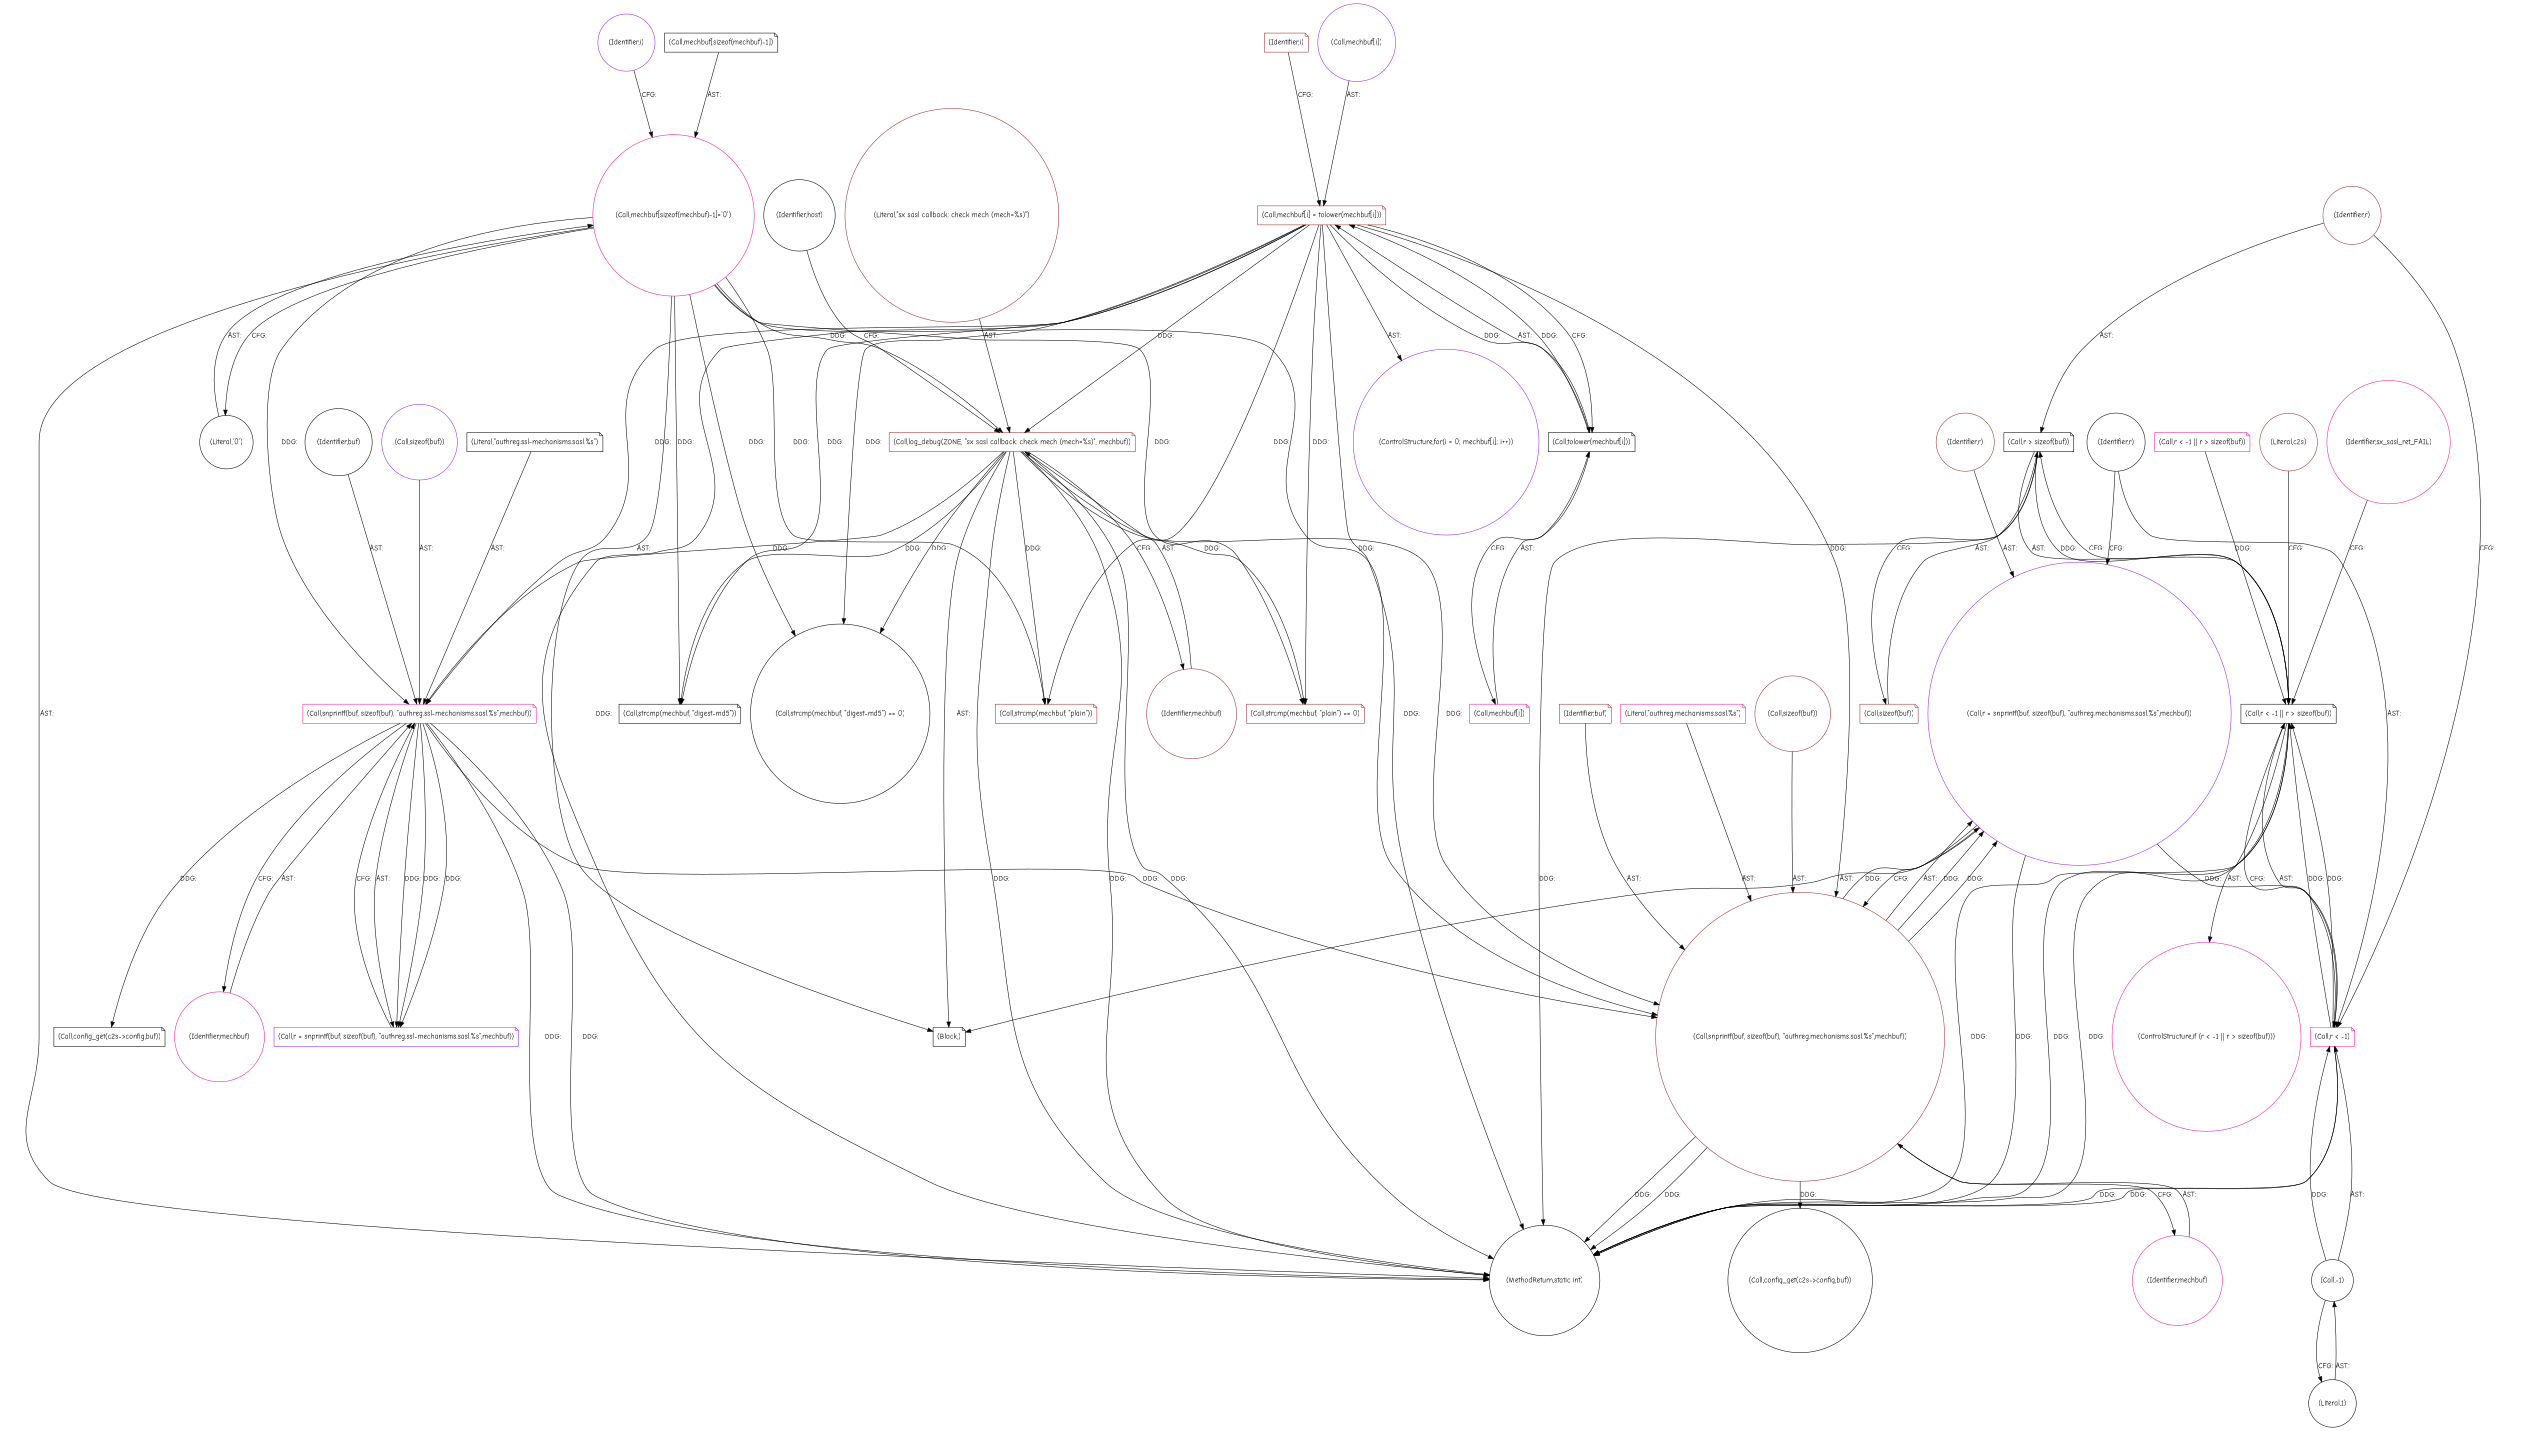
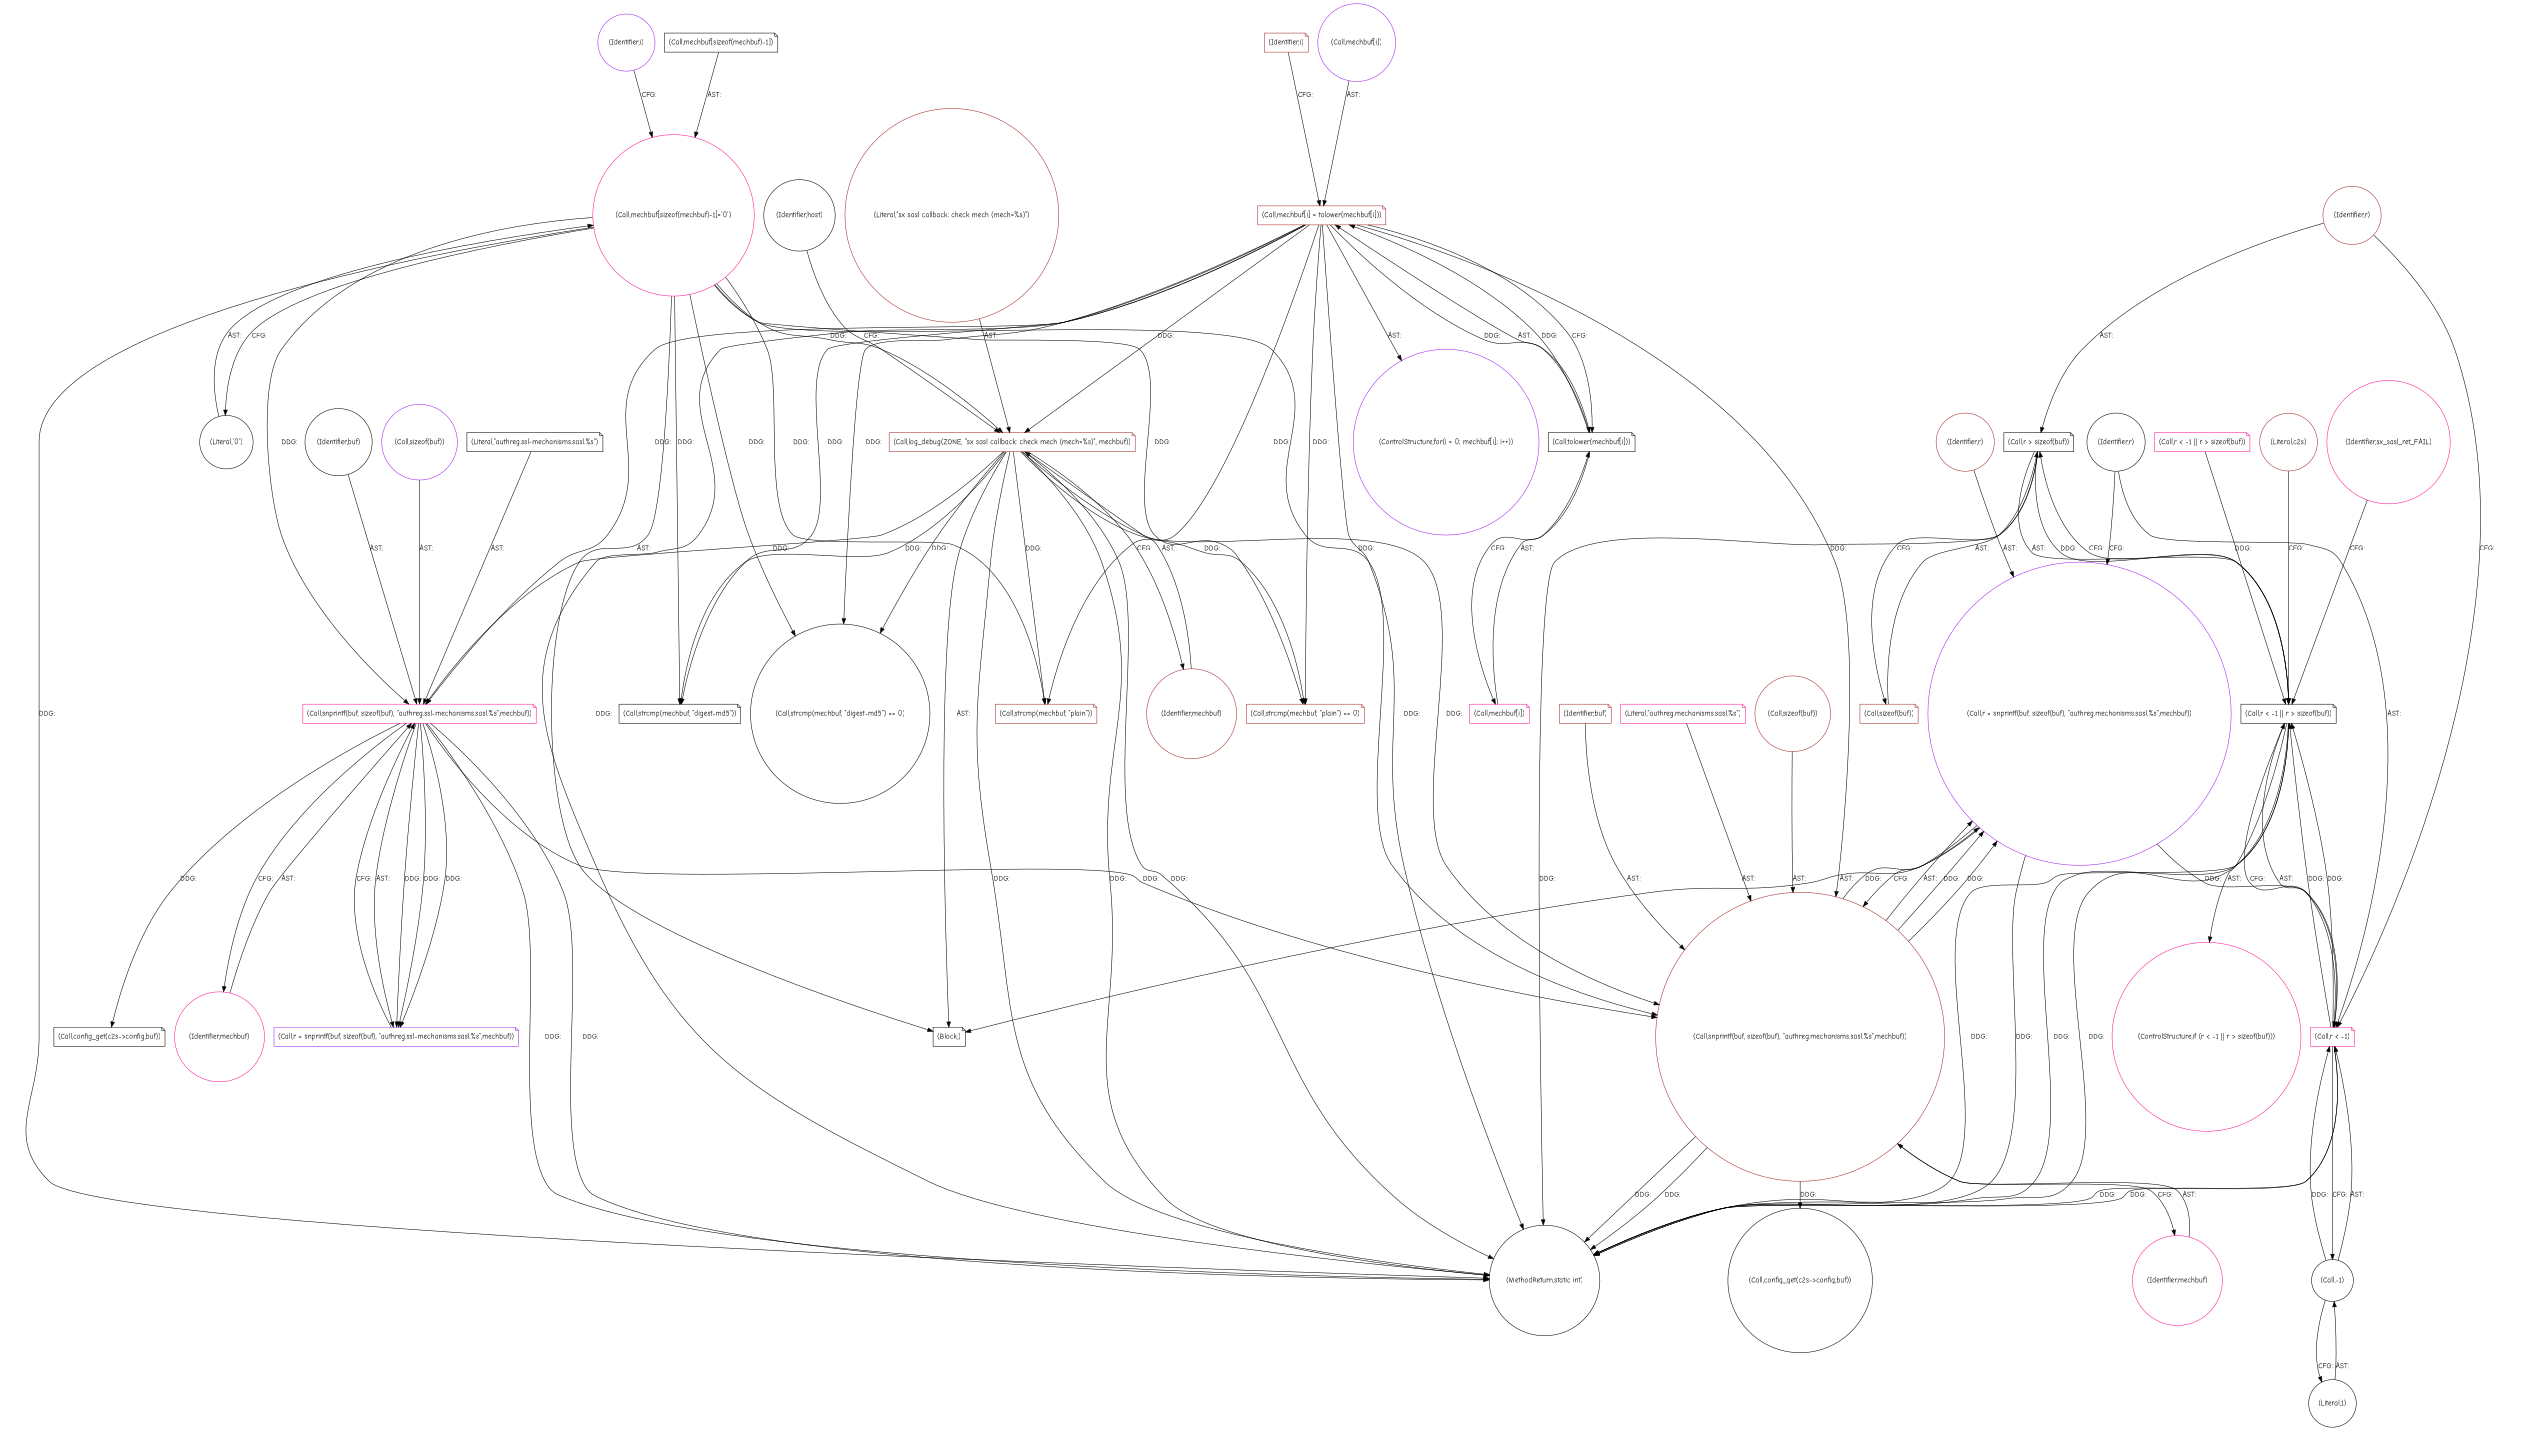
  digraph {
    fontname="Comic Neue"
    node [color=black fontname="Comic Neue" shape=circle]
    edge [fontname="Comic Neue"]
    n1 [label="(Call,r > sizeof(buf))" shape=note]
    n2 [label="(Call,r < -1 || r > sizeof(buf))" shape=note]
    n3 [color=brown label="(Call,sizeof(buf))" shape=note]
    n4 [label="(MethodReturn,static int)"]
    n5 [color=deeppink label="(Call,r < -1)" shape=note]
    n6 [color=deeppink label="(ControlStructure,if (r < -1 || r > sizeof(buf)))"]
    n7 [label="(Call,-1)"]
    n8 [label="(Literal,1)"]
    n9 [color=purple label="(Call,r = snprintf(buf, sizeof(buf), \"authreg.mechanisms.sasl.%s\",mechbuf))"]
    n10 [color=brown label="(Call,snprintf(buf, sizeof(buf), \"authreg.mechanisms.sasl.%s\",mechbuf))"]
    n11 [label="(Block,)" shape=note]
    n12 [color=deeppink label="(Identifier,mechbuf)"]
    n13 [label="(Call,config_get(c2s->config,buf))"]
    n14 [color=brown label="(Call,mechbuf[i] = tolower(mechbuf[i]))" shape=note]
    n15 [label="(Call,tolower(mechbuf[i]))" shape=note]
    n16 [color=deeppink label="(Call,snprintf(buf, sizeof(buf), \"authreg.ssl-mechanisms.sasl.%s\",mechbuf))" shape=note]
    n17 [color=brown label="(Call,log_debug(ZONE, \"sx sasl callback: check mech (mech=%s)\", mechbuf))" shape=note]
    n18 [label="(Call,strcmp(mechbuf, \"digest-md5\"))" shape=note]
    n19 [color=purple label="(ControlStructure,for(i = 0; mechbuf[i]; i++))"]
    n20 [label="(Call,strcmp(mechbuf, \"digest-md5\") == 0)"]
    n21 [color=brown label="(Call,strcmp(mechbuf, \"plain\"))" shape=note]
    n22 [color=brown label="(Call,strcmp(mechbuf, \"plain\") == 0)" shape=note]
    n23 [color=deeppink label="(Call,mechbuf[i])" shape=note]
    n24 [color=deeppink label="(Identifier,mechbuf)"]
    n25 [color=purple label="(Call,r = snprintf(buf, sizeof(buf), \"authreg.ssl-mechanisms.sasl.%s\",mechbuf))" shape=note]
    n26 [label="(Call,config_get(c2s->config,buf))" shape=note]
    n27 [color=brown label="(Identifier,mechbuf)"]
    n28 [color=deeppink label="(Call,mechbuf[sizeof(mechbuf)-1]='\0')"]
    n29 [label="(Literal,'\0')"]
    n30 [color=deeppink label="(Call,r < -1 || r > sizeof(buf))" shape=note]
    n31 [color=brown label="(Identifier,i)" shape=note]
    n32 [color=purple label="(Identifier,i)"]
    n33 [color=brown label="(Literal,\"sx sasl callback: check mech (mech=%s)\")"]
    n34 [color=brown label="(Identifier,r)"]
    n35 [color=brown label="(Literal,c2s)"]
    n36 [label="(Identifier,r)"]
    n37 [label="(Literal,\"authreg.ssl-mechanisms.sasl.%s\")" shape=note]
    n38 [color=purple label="(Call,mechbuf[i])"]
    n39 [color=brown label="(Identifier,r)"]
    n40 [color=brown label="(Identifier,buf)" shape=note]
    n41 [label="(Identifier,buf)"]
    n42 [label="(Call,mechbuf[sizeof(mechbuf)-1])" shape=note]
    n43 [label="(Identifier,host)"]
    n44 [color=deeppink label="(Identifier,sx_sasl_ret_FAIL)"]
    n45 [color=deeppink label="(Literal,\"authreg.mechanisms.sasl.%s\")" shape=note]
    n46 [color=purple label="(Call,sizeof(buf))"]
    n47 [color=brown label="(Call,sizeof(buf))"]
    n1 -> n2 [label="AST: "]
    n1 -> n2 [label="DDG: "]
    n1 -> n3 [label="CFG: "]
    n1 -> n4 [label="DDG: "]
    n2 -> n1 [label="CFG: "]
    n2 -> n4 [label="DDG: "]
    n2 -> n4 [label="DDG: "]
    n2 -> n4 [label="DDG: "]
    n2 -> n5 [label="CFG: "]
    n2 -> n6 [label="AST: "]
    n3 -> n1 [label="AST: "]
    n5 -> n2 [label="AST: "]
    n5 -> n2 [label="DDG: "]
    n5 -> n2 [label="DDG: "]
    n5 -> n4 [label="DDG: "]
    n5 -> n4 [label="DDG: "]
+   n5 -> n7 [label="CFG: "]
    n7 -> n5 [label="AST: "]
    n7 -> n5 [label="DDG: "]
    n7 -> n8 [label="CFG: "]
    n8 -> n7 [label="AST: "]
    n9 -> n4 [label="DDG: "]
    n9 -> n5 [label="DDG: "]
    n9 -> n10 [label="CFG: "]
    n9 -> n11 [label="AST: "]
    n10 -> n4 [label="DDG: "]
    n10 -> n4 [label="DDG: "]
    n10 -> n9 [label="AST: "]
    n10 -> n9 [label="DDG: "]
    n10 -> n9 [label="DDG: "]
    n10 -> n9 [label="DDG: "]
    n10 -> n12 [label="CFG: "]
    n10 -> n13 [label="DDG: "]
    n12 -> n10 [label="AST: "]
    n14 -> n4 [label="DDG: "]
    n14 -> n4 [label="DDG: "]
    n14 -> n10 [label="DDG: "]
    n14 -> n15 [label="CFG: "]
    n14 -> n15 [label="DDG: "]
    n14 -> n16 [label="DDG: "]
    n14 -> n17 [label="DDG: "]
    n14 -> n18 [label="DDG: "]
    n14 -> n19 [label="AST: "]
    n14 -> n20 [label="DDG: "]
    n14 -> n21 [label="DDG: "]
    n14 -> n22 [label="DDG: "]
    n15 -> n14 [label="AST: "]
    n15 -> n14 [label="DDG: "]
    n15 -> n23 [label="CFG: "]
    n16 -> n4 [label="DDG: "]
    n16 -> n4 [label="DDG: "]
    n16 -> n10 [label="DDG: "]
    n16 -> n24 [label="CFG: "]
    n16 -> n25 [label="AST: "]
    n16 -> n25 [label="DDG: "]
    n16 -> n25 [label="DDG: "]
    n16 -> n25 [label="DDG: "]
    n16 -> n26 [label="DDG: "]
    n17 -> n4 [label="DDG: "]
    n17 -> n4 [label="DDG: "]
    n17 -> n4 [label="DDG: "]
    n17 -> n10 [label="DDG: "]
    n17 -> n11 [label="AST: "]
    n17 -> n16 [label="DDG: "]
    n17 -> n18 [label="DDG: "]
    n17 -> n20 [label="DDG: "]
    n17 -> n21 [label="DDG: "]
    n17 -> n22 [label="DDG: "]
    n17 -> n27 [label="CFG: "]
    n23 -> n15 [label="AST: "]
    n24 -> n16 [label="AST: "]
    n25 -> n16 [label="CFG: "]
    n27 -> n17 [label="AST: "]
-   n28 -> n4 [label="AST: "]
+   n28 -> n4 [label="DDG: "]
    n28 -> n10 [label="DDG: "]
    n28 -> n11 [label="AST: "]
    n28 -> n16 [label="DDG: "]
    n28 -> n17 [label="DDG: "]
    n28 -> n18 [label="DDG: "]
    n28 -> n20 [label="DDG: "]
    n28 -> n21 [label="DDG: "]
    n28 -> n22 [label="DDG: "]
    n28 -> n29 [label="CFG: "]
    n29 -> n28 [label="AST: "]
    n30 -> n2 [label="DDG: "]
    n31 -> n14 [label="CFG: "]
    n32 -> n28 [label="CFG: "]
    n33 -> n17 [label="AST: "]
    n34 -> n9 [label="AST: "]
    n35 -> n2 [label="CFG: "]
    n36 -> n5 [label="AST: "]
    n36 -> n9 [label="CFG: "]
    n37 -> n16 [label="AST: "]
    n38 -> n14 [label="AST: "]
    n39 -> n1 [label="AST: "]
    n39 -> n5 [label="CFG: "]
    n40 -> n10 [label="AST: "]
    n41 -> n16 [label="AST: "]
    n42 -> n28 [label="AST: "]
    n43 -> n17 [label="CFG: "]
    n44 -> n2 [label="CFG: "]
    n45 -> n10 [label="AST: "]
    n46 -> n16 [label="AST: "]
    n47 -> n10 [label="AST: "]
  }
